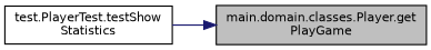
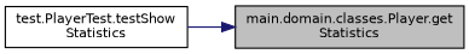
  digraph {
    rankdir=RL
    node [color=black fontname=Helvetica fontsize=10 shape=record style=filled]
-   n1 [fillcolor=grey75 fontcolor=black height=0.2 label="main.domain.classes.Player.get\lPlayGame" width=0.4]
+   n1 [fillcolor=grey75 fontcolor=black height=0.2 label="main.domain.classes.Player.get\lStatistics" width=0.4]
    n2 [fillcolor=white height=0.2 label="test.PlayerTest.testShow\lStatistics" width=0.4]
    n1 -> n2 [color=midnightblue dir=back fontname=Helvetica fontsize=10 labelfontname=Helvetica labelfontsize=10 style=solid]
  }
